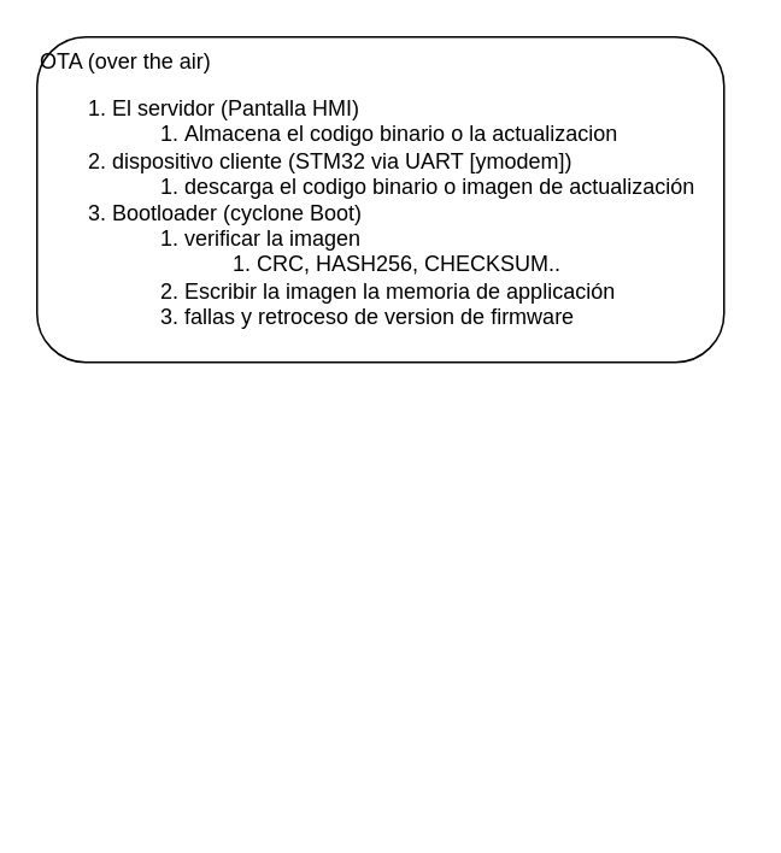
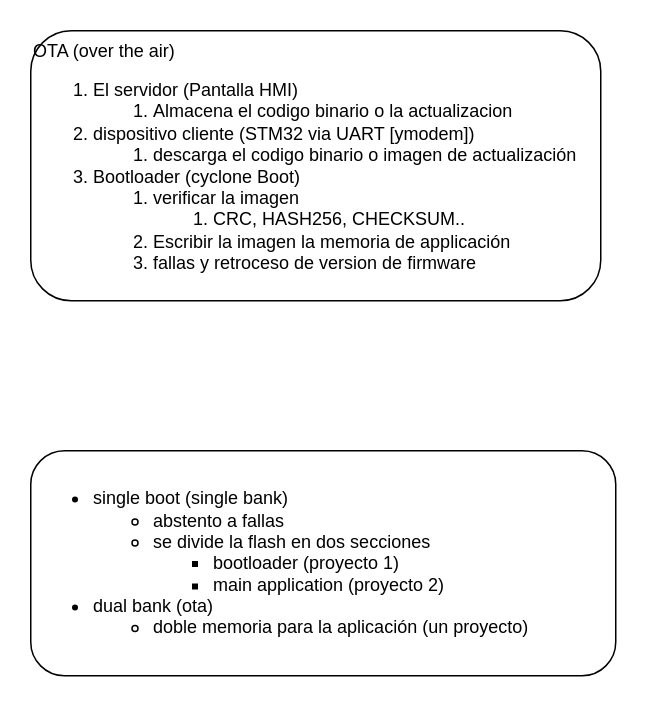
  <mxCell id="0" />
  <mxCell id="1" parent="0" />
  <mxCell id="2" value="OTA (over the air)&lt;div&gt;&lt;ol&gt;&lt;li&gt;El servidor (Pantalla HMI)&lt;/li&gt;&lt;ol&gt;&lt;li&gt;Almacena el codigo binario o la actualizacion&lt;/li&gt;&lt;/ol&gt;&lt;li&gt;dispositivo cliente (STM32 via UART [ymodem])&lt;/li&gt;&lt;ol&gt;&lt;li&gt;descarga el codigo binario o imagen de actualización&lt;/li&gt;&lt;/ol&gt;&lt;li&gt;Bootloader (cyclone Boot)&lt;/li&gt;&lt;ol&gt;&lt;li&gt;verificar la imagen&lt;/li&gt;&lt;ol&gt;&lt;li&gt;CRC, HASH256, CHECKSUM..&lt;/li&gt;&lt;/ol&gt;&lt;li&gt;Escribir la imagen la memoria de applicación&lt;/li&gt;&lt;li&gt;fallas y retroceso de version de firmware&lt;/li&gt;&lt;/ol&gt;&lt;/ol&gt;&lt;/div&gt;" style="rounded=1;whiteSpace=wrap;html=1;align=left;" vertex="1" parent="1"><mxGeometry x="20" y="20" width="380" height="180" as="geometry" /></mxCell>
+ <mxCell id="3" value="&lt;ul&gt;&lt;li&gt;single boot (single bank)&lt;/li&gt;&lt;ul&gt;&lt;li&gt;abstento a fallas&lt;/li&gt;&lt;li&gt;se divide la flash en dos secciones&lt;/li&gt;&lt;ul&gt;&lt;li&gt;bootloader (proyecto 1)&lt;/li&gt;&lt;li&gt;main application (proyecto 2)&lt;/li&gt;&lt;/ul&gt;&lt;/ul&gt;&lt;li&gt;dual bank (ota)&lt;/li&gt;&lt;ul&gt;&lt;li&gt;doble memoria para la aplicación (un proyecto)&lt;/li&gt;&lt;/ul&gt;&lt;/ul&gt;" style="rounded=1;whiteSpace=wrap;html=1;align=left;" vertex="1" parent="1"><mxGeometry x="20" y="300" width="390" height="150" as="geometry" /></mxCell>
